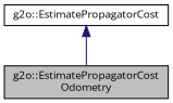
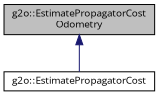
  digraph {
    fontname="Open Sans"
    node [color=black fontname="Open Sans" fontsize=10 shape=record style=filled]
    n1 [fillcolor=grey75 fontcolor=black height=0.2 label="g2o::EstimatePropagatorCost\lOdometry" width=0.4]
    n2 [fillcolor=white height=0.2 label="g2o::EstimatePropagatorCost" width=0.4]
-   n2 -> n1 [color=midnightblue dir=back fontname="Open Sans" fontsize=10 labelfontname=Helvetica labelfontsize=10 style=solid]
+   n1 -> n2 [color=midnightblue dir=back fontname="Open Sans" fontsize=10 labelfontname=Helvetica labelfontsize=10 style=solid]
  }
